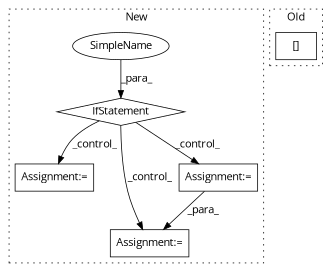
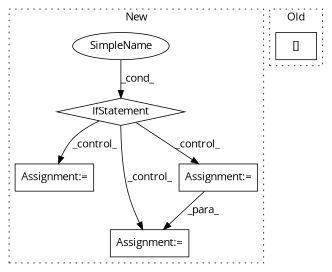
  digraph {
    fontname="Open Sans"
    node [a=7 shape=box fontname="Open Sans"]
    edge [fontname="Open Sans"]
    n1 [a=25 l="8,2" label=IfStatement s="6343,6380" shape=diamond]
    n2 [l=1 label="Assignment:=" s=6398]
    n3 [a=42 label=SimpleName shape=ellipse]
    n4 [l=14 label="Assignment:=" s=6574]
    n5 [l=53 label="Assignment:=" s=6696]
    n6 [a=2 l="8,1" label="[]" s="6157,6175"]
    subgraph cluster_1 {
      label=New
      style=dotted
      n1
      n2
      n3
      n4
      n5
    }
    subgraph cluster_2 {
      label=Old
      style=dotted
      n6
    }
    n1 -> n2 [label=_control_]
    n1 -> n4 [label=_control_]
    n1 -> n5 [label=_control_]
-   n3 -> n1 [label=_para_]
+   n3 -> n1 [label=_cond_]
    n5 -> n4 [label=_para_]
  }
